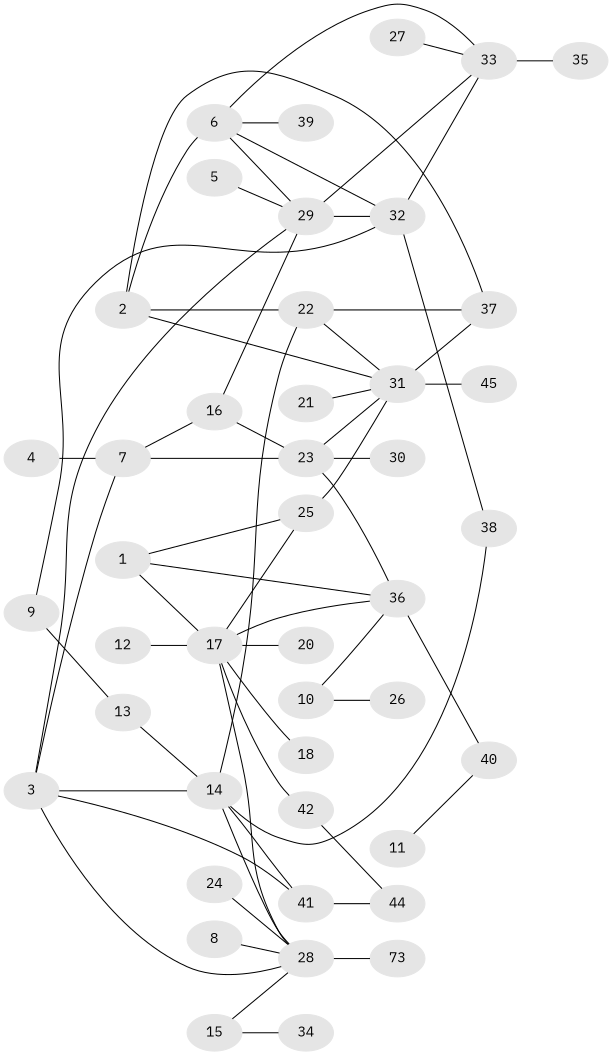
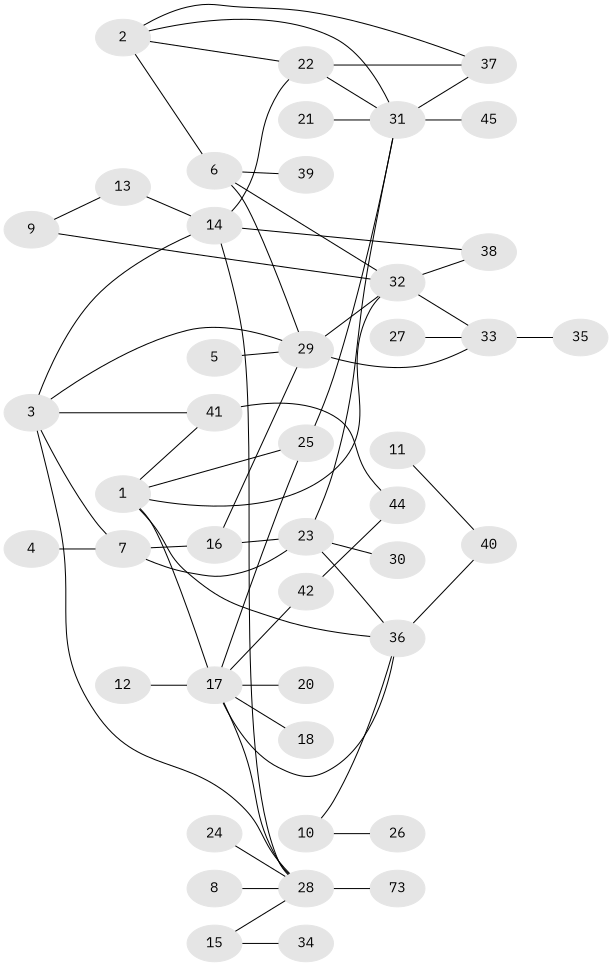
  graph {
    fontname="IBM Plex Mono"
    rankdir=LR
    node [color=gray90 fontname="IBM Plex Mono" style=filled]
    edge [fontname="IBM Plex Mono" weight=1.0]
    1
    17
    25
    32
    36
    28
    18
    20
    42
    31
    33
    38
    40
    2
    6
    22
    37
    29
    39
    45
    3
    7
    14
    41
    16
    23
    n27 [label=73]
    44
    4
    5
    35
    30
    8
    9
    13
    10
    26
    11
    12
    15
    34
    21
    24
    27
    1 -- 17
    1 -- 25
+   1 -- 32
    1 -- 36
    17 -- 25
    17 -- 36
    17 -- 28
    17 -- 18
    17 -- 20
    17 -- 42
    25 -- 31
    32 -- 33
    32 -- 38
    36 -- 40
    28 -- n27
    42 -- 44
    31 -- 37
    31 -- 45
    33 -- 35
    2 -- 31
    2 -- 6
    2 -- 22
    2 -- 37
    6 -- 32
-   6 -- 33
    6 -- 29
    6 -- 39
    22 -- 31
    22 -- 37
    29 -- 32
    29 -- 33
    3 -- 28
    3 -- 29
    3 -- 7
    3 -- 14
    3 -- 41
    7 -- 16 [weight=2.0]
    7 -- 23 [weight=2.0]
    14 -- 28
    14 -- 38
    14 -- 22
-   14 -- 41
+   1 -- 41
    41 -- 44
    16 -- 29 [weight=2.0]
    16 -- 23
    23 -- 36
    23 -- 31
    23 -- 30
    4 -- 7
    5 -- 29
    8 -- 28
    9 -- 32
    9 -- 13
    13 -- 14
    10 -- 36
    10 -- 26
    11 -- 40
    12 -- 17
    15 -- 28
    15 -- 34
    21 -- 31
    24 -- 28
    27 -- 33
  }
